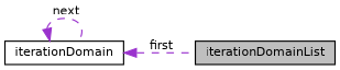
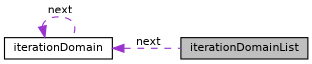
  digraph {
    rankdir=LR
    node [color=black fontname=Helvetica fontsize=10 shape=record style=filled]
    edge [color=darkorchid3 dir=back fontname=Helvetica fontsize=10 labelfontname=Helvetica labelfontsize=10 style=dashed]
    n1 [fillcolor=grey75 fontcolor=black height=0.2 label=iterationDomainList width=0.4]
    n2 [fillcolor=white height=0.2 label=iterationDomain width=0.4]
-   n2 -> n1 [label=" first"]
+   n2 -> n1 [label=" next"]
    n2 -> n2 [label=" next"]
  }
